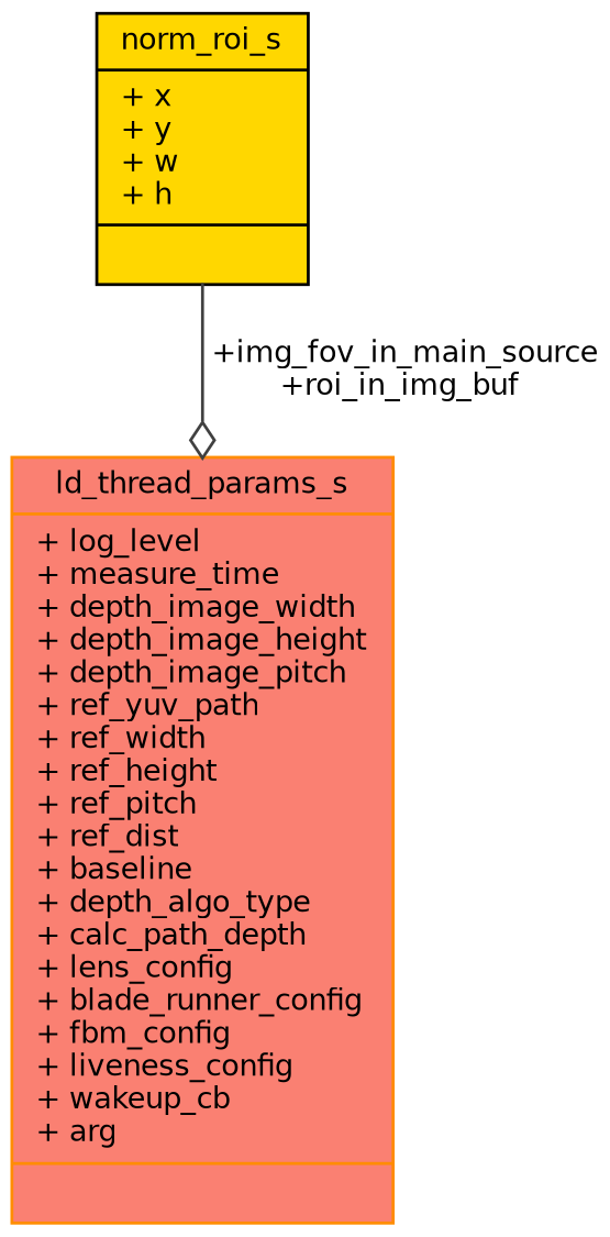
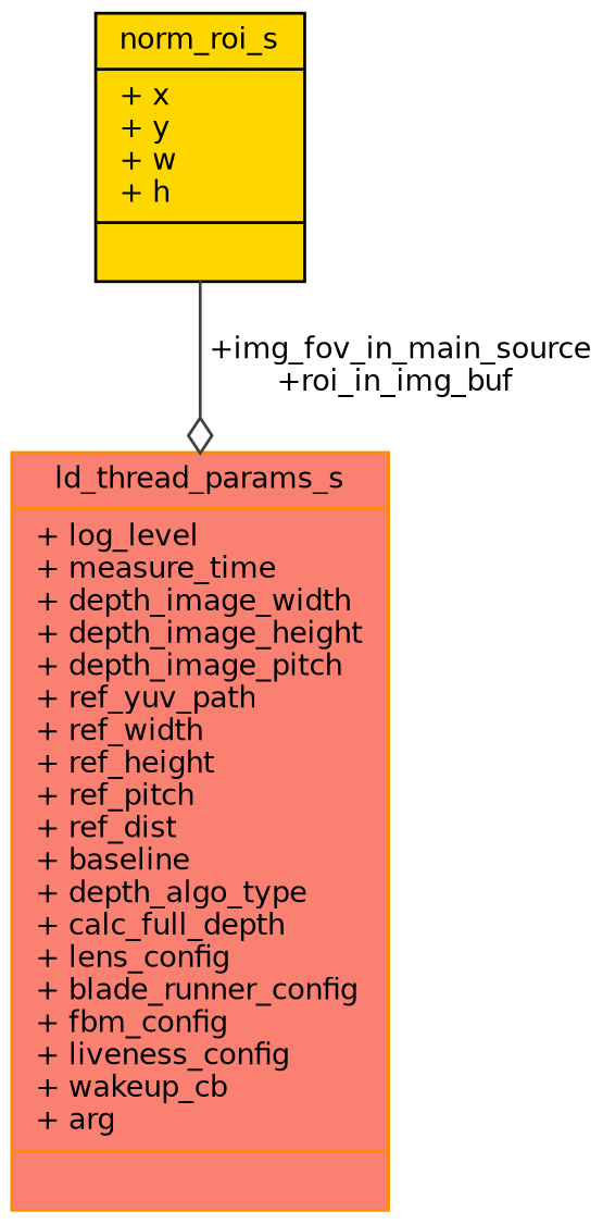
  digraph {
    node [fontname=Helvetica fontsize=10 shape=record style=filled]
-   n1 [color=darkorange fillcolor=salmon fontcolor=black height=0.2 label="{ld_thread_params_s\n|+ log_level\l+ measure_time\l+ depth_image_width\l+ depth_image_height\l+ depth_image_pitch\l+ ref_yuv_path\l+ ref_width\l+ ref_height\l+ ref_pitch\l+ ref_dist\l+ baseline\l+ depth_algo_type\l+ calc_path_depth\l+ lens_config\l+ blade_runner_config\l+ fbm_config\l+ liveness_config\l+ wakeup_cb\l+ arg\l|}" width=0.4]
+   n1 [color=darkorange fillcolor=salmon fontcolor=black height=0.2 label="{ld_thread_params_s\n|+ log_level\l+ measure_time\l+ depth_image_width\l+ depth_image_height\l+ depth_image_pitch\l+ ref_yuv_path\l+ ref_width\l+ ref_height\l+ ref_pitch\l+ ref_dist\l+ baseline\l+ depth_algo_type\l+ calc_full_depth\l+ lens_config\l+ blade_runner_config\l+ fbm_config\l+ liveness_config\l+ wakeup_cb\l+ arg\l|}" width=0.4]
    n2 [color=black height=0.2 label="{norm_roi_s\n|+ x\l+ y\l+ w\l+ h\l|}" width=0.4 fillcolor=gold]
    n2 -> n1 [arrowhead=odiamond color=grey25 fontname=Helvetica fontsize=10 label=" +img_fov_in_main_source\n+roi_in_img_buf" labelfontname=Helvetica labelfontsize=10 style=solid]
  }
